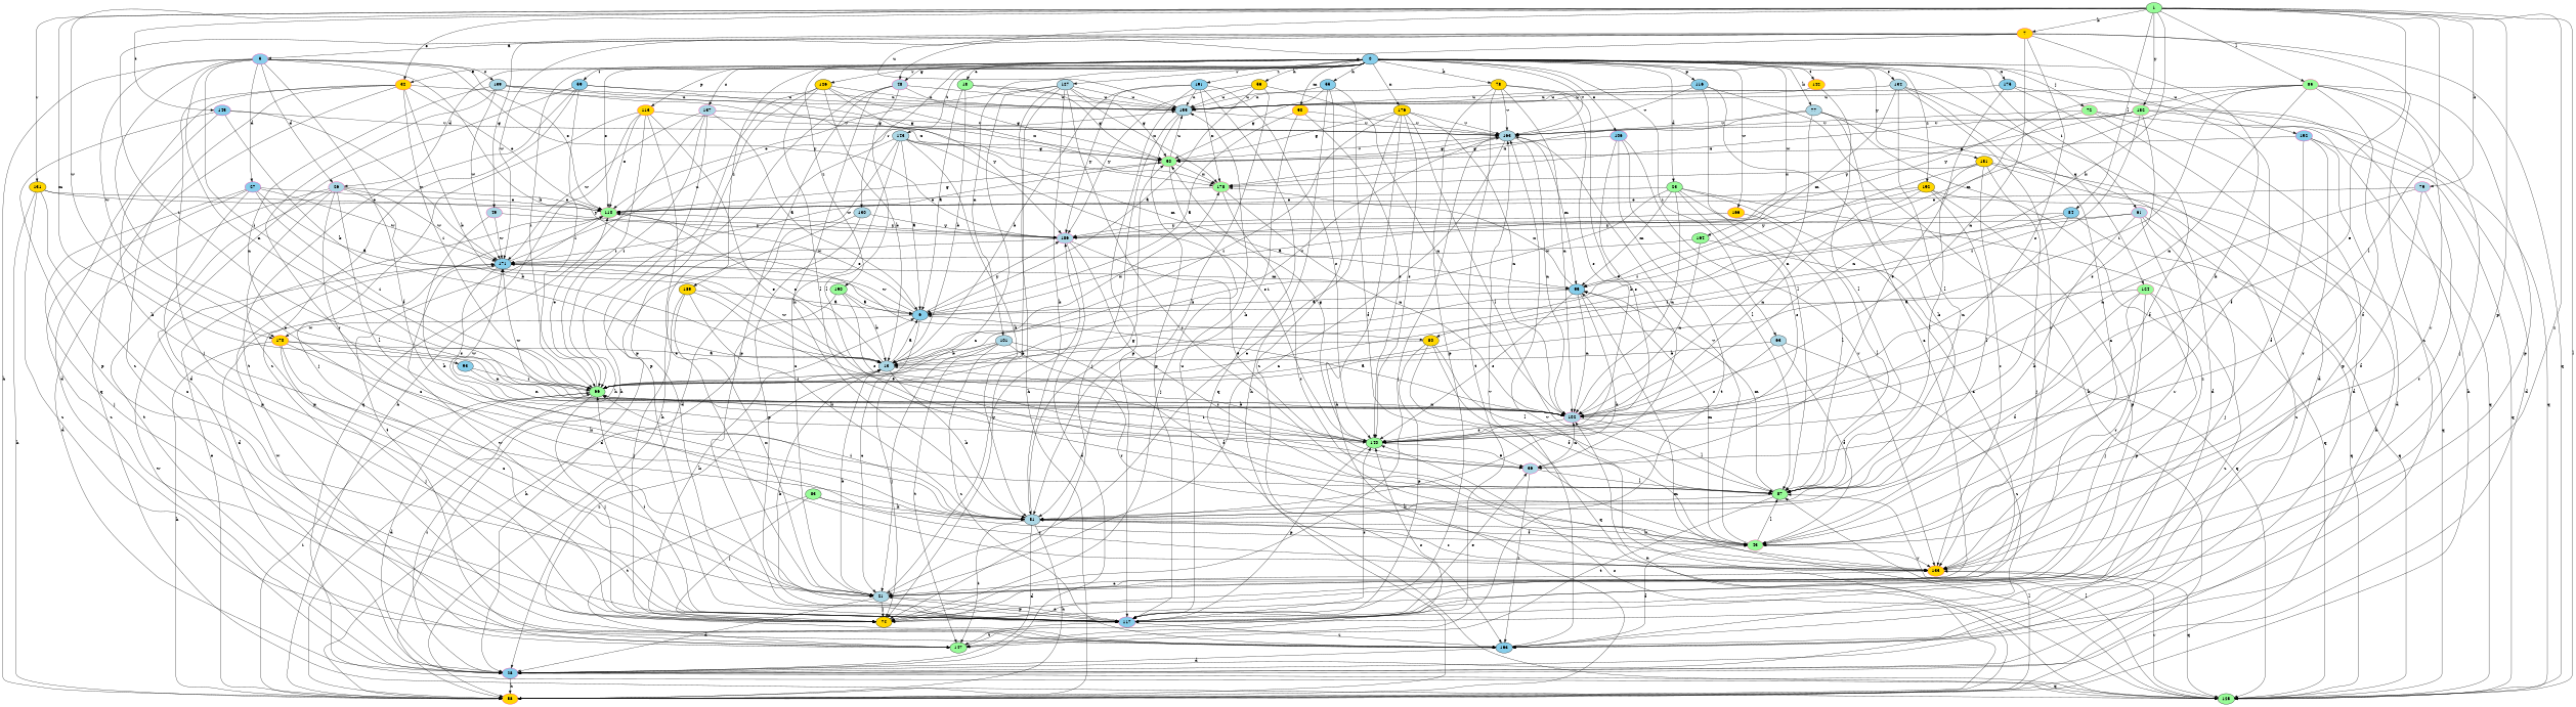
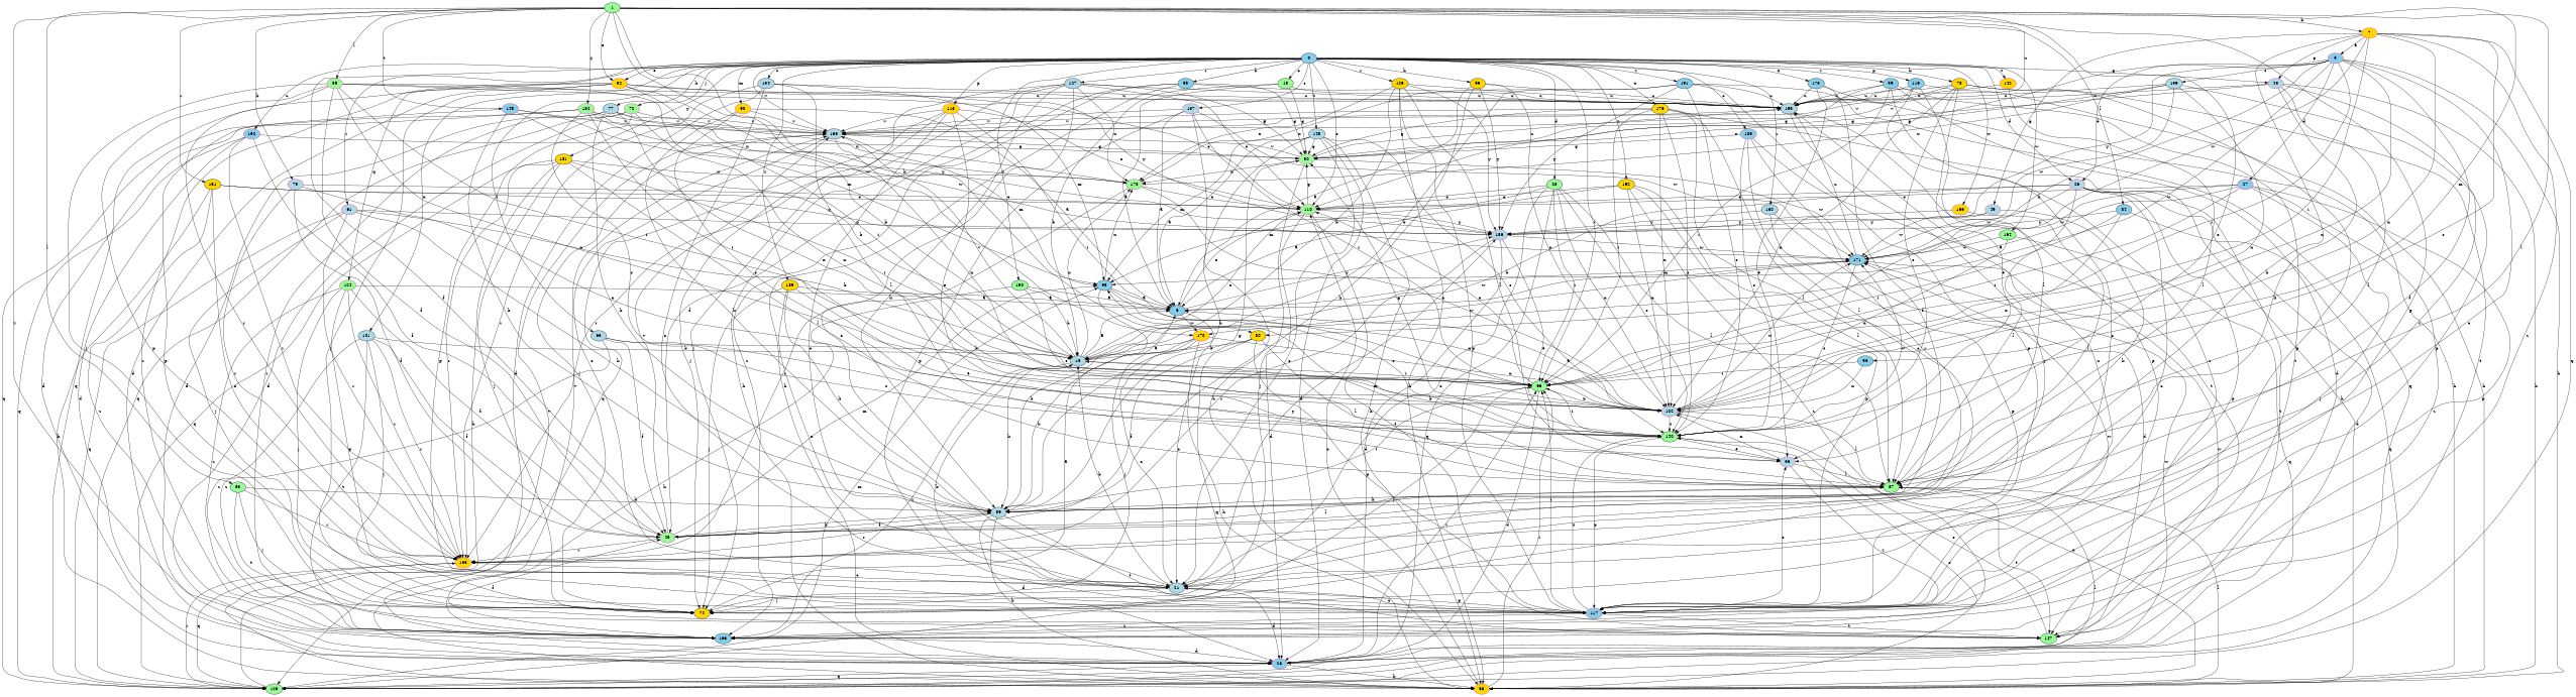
  strict digraph {
    node [color=black fillcolor=lightblue style=filled]
    0 [fillcolor=skyblue]
    18 [fillcolor=palegreen]
    23 [fillcolor=palegreen]
    26 [color=deeppink]
    32 [color=deeppink fillcolor=gold]
    43 [color=deeppink fillcolor=palegreen]
    48 [color=deeppink]
    55 [fillcolor=skyblue]
    56 [fillcolor=gold]
    59 [fillcolor=skyblue]
    61 [color=deeppink]
    63
    66 [fillcolor=palegreen]
    72 [color=deeppink fillcolor=palegreen]
    77
    78 [fillcolor=gold]
    90 [color=deeppink fillcolor=gold]
    101
    106 [color=deeppink fillcolor=skyblue]
    110 [color=deeppink fillcolor=palegreen]
    113 [color=deeppink fillcolor=gold]
    116 [fillcolor=skyblue]
    124 [color=deeppink fillcolor=palegreen]
    126 [fillcolor=gold]
    127
    130
    134
    137 [color=deeppink]
    142 [color=deeppink fillcolor=gold]
    143
    152 [color=deeppink fillcolor=skyblue]
    163
    164 [fillcolor=palegreen]
    166 [color=deeppink fillcolor=gold]
    175 [fillcolor=skyblue]
    176 [fillcolor=gold]
    181 [fillcolor=gold]
    189 [fillcolor=gold]
    190 [fillcolor=palegreen]
    191 [fillcolor=skyblue]
    192 [fillcolor=gold]
    155
    6 [fillcolor=skyblue]
    13
    50 [color=deeppink fillcolor=palegreen]
    87 [fillcolor=palegreen]
    21
    102 [color=deeppink]
    125 [fillcolor=palegreen]
    140 [fillcolor=palegreen]
    95 [fillcolor=skyblue]
    117 [color=deeppink fillcolor=skyblue]
    171 [fillcolor=skyblue]
    28 [color=deeppink fillcolor=skyblue]
    147 [fillcolor=palegreen]
    193 [fillcolor=skyblue]
    74 [fillcolor=gold]
-   81
+   81 [label=89]
    133 [color=deeppink fillcolor=gold]
    58 [color=deeppink fillcolor=gold]
    186 [color=deeppink]
    178 [color=deeppink fillcolor=palegreen]
    36 [color=deeppink]
    1 [fillcolor=palegreen]
    7 [color=deeppink fillcolor=gold]
    79 [color=deeppink]
    80 [fillcolor=gold]
    83 [fillcolor=palegreen]
    84 [fillcolor=skyblue]
    85 [color=deeppink fillcolor=palegreen]
    93 [fillcolor=skyblue]
    131 [fillcolor=gold]
    145 [color=deeppink fillcolor=skyblue]
    170 [color=deeppink fillcolor=gold]
    182 [color=deeppink fillcolor=palegreen]
    5 [color=deeppink fillcolor=skyblue]
    49 [color=deeppink]
    27 [color=deeppink fillcolor=skyblue]
    139
    0 -> 18 [label=c]
    0 -> 23 [label=d]
    0 -> 26 [label=d]
    0 -> 32 [label=e]
    0 -> 43 [label=f]
    0 -> 48 [label=g]
    0 -> 55 [label=h]
    0 -> 56 [label=h]
    0 -> 59 [label=i]
    0 -> 61 [label=i]
    0 -> 63 [label=i]
    0 -> 66 [label=i]
    0 -> 72 [label=j]
    0 -> 77 [label=k]
    0 -> 78 [label=k]
    0 -> 90 [label=m]
    0 -> 101 [label=n]
    0 -> 106 [label=o]
    0 -> 110 [label=o]
    0 -> 113 [label=p]
    0 -> 116 [label=p]
    0 -> 124 [label=q]
    0 -> 126 [label=r]
    0 -> 127 [label=r]
    0 -> 130 [label=r]
    0 -> 134 [label=s]
    0 -> 137 [label=s]
    0 -> 142 [label=t]
    0 -> 143 [label=t]
    0 -> 152 [label=u]
    0 -> 163 [label=v]
    0 -> 164 [label=w]
    0 -> 166 [label=w]
    0 -> 175 [label=x]
    0 -> 176 [label=x]
    0 -> 181 [label=y]
    0 -> 189 [label=z]
    0 -> 190 [label=z]
    0 -> 191 [label=z]
    0 -> 192 [label=z]
    18 -> 155 [label=u]
    18 -> 6 [label=a]
    18 -> 13 [label=b]
    18 -> 50 [label=g]
    23 -> 66 [label=i]
    23 -> 110 [label=o]
    23 -> 87 [label=l]
    23 -> 21 [label=c]
    23 -> 102 [label=n]
    23 -> 125 [label=q]
    23 -> 140 [label=s]
    23 -> 95 [label=m]
    26 -> 110 [label=o]
    26 -> 13 [label=b]
    26 -> 87 [label=l]
    26 -> 21 [label=c]
    26 -> 117 [label=p]
    26 -> 171 [label=w]
    26 -> 28 [label=d]
    26 -> 147 [label=t]
    32 -> 66 [label=i]
    32 -> 110 [label=o]
    32 -> 155 [label=u]
    32 -> 13 [label=b]
    32 -> 125 [label=q]
    32 -> 28 [label=d]
    32 -> 193 [label=z]
    32 -> 74 [label=j]
    43 -> 163 [label=v]
    43 -> 87 [label=l]
    43 -> 95 [label=m]
    43 -> 81 [label=k]
    43 -> 133 [label=r]
    48 -> 155 [label=u]
    48 -> 50 [label=g]
    48 -> 87 [label=l]
    48 -> 117 [label=p]
    48 -> 81 [label=k]
    48 -> 58 [label=h]
    55 -> 43 [label=f]
    55 -> 155 [label=u]
    55 -> 50 [label=g]
    55 -> 193 [label=z]
    55 -> 58 [label=h]
    56 -> 155 [label=u]
    56 -> 6 [label=a]
    56 -> 102 [label=n]
    56 -> 81 [label=k]
    56 -> 186 [label=y]
    59 -> 66 [label=i]
    59 -> 155 [label=u]
    59 -> 50 [label=g]
    59 -> 28 [label=d]
    59 -> 147 [label=t]
    59 -> 193 [label=z]
    61 -> 13 [label=b]
    61 -> 125 [label=q]
    61 -> 74 [label=j]
    61 -> 81 [label=k]
    61 -> 133 [label=r]
    61 -> 186 [label=y]
    63 -> 43 [label=f]
    63 -> 13 [label=b]
    63 -> 140 [label=s]
    63 -> 193 [label=z]
    66 -> 110 [label=o]
    66 -> 102 [label=n]
    66 -> 28 [label=d]
    66 -> 74 [label=j]
    72 -> 163 [label=v]
    72 -> 102 [label=n]
    72 -> 125 [label=q]
    72 -> 117 [label=p]
    72 -> 28 [label=d]
    77 -> 163 [label=v]
    77 -> 102 [label=n]
    77 -> 28 [label=d]
    77 -> 193 [label=z]
    77 -> 81 [label=k]
    77 -> 178 [label=x]
    78 -> 163 [label=v]
    78 -> 155 [label=u]
    78 -> 102 [label=n]
    78 -> 140 [label=s]
    78 -> 117 [label=p]
    78 -> 147 [label=t]
    78 -> 36 [label=e]
    90 -> 163 [label=v]
    90 -> 6 [label=a]
    90 -> 140 [label=s]
    90 -> 81 [label=k]
    101 -> 43 [label=f]
    101 -> 13 [label=b]
    101 -> 147 [label=t]
    101 -> 193 [label=z]
    101 -> 74 [label=j]
    101 -> 133 [label=r]
    106 -> 50 [label=g]
    106 -> 87 [label=l]
    106 -> 140 [label=s]
    106 -> 147 [label=t]
    106 -> 133 [label=r]
    110 -> 50 [label=g]
    110 -> 28 [label=d]
    110 -> 147 [label=t]
    110 -> 186 [label=y]
    113 -> 66 [label=i]
    113 -> 110 [label=o]
    113 -> 163 [label=v]
    113 -> 21 [label=c]
    113 -> 125 [label=q]
    113 -> 74 [label=j]
    113 -> 36 [label=e]
    116 -> 163 [label=v]
    116 -> 155 [label=u]
    116 -> 87 [label=l]
    116 -> 21 [label=c]
    116 -> 58 [label=h]
    124 -> 43 [label=f]
    124 -> 6 [label=a]
    124 -> 117 [label=p]
    124 -> 193 [label=z]
    124 -> 74 [label=j]
    124 -> 133 [label=r]
    126 -> 155 [label=u]
    126 -> 13 [label=b]
    126 -> 87 [label=l]
    126 -> 117 [label=p]
    126 -> 58 [label=h]
    126 -> 186 [label=y]
    126 -> 178 [label=x]
    127 -> 110 [label=o]
    127 -> 155 [label=u]
    127 -> 50 [label=g]
    127 -> 21 [label=c]
    127 -> 74 [label=j]
    127 -> 81 [label=k]
    127 -> 133 [label=r]
    127 -> 58 [label=h]
    127 -> 178 [label=x]
    130 -> 117 [label=p]
    130 -> 28 [label=d]
    130 -> 186 [label=y]
    134 -> 155 [label=u]
    134 -> 87 [label=l]
    134 -> 21 [label=c]
    134 -> 95 [label=m]
    134 -> 28 [label=d]
    134 -> 133 [label=r]
    137 -> 66 [label=i]
    137 -> 163 [label=v]
    137 -> 6 [label=a]
    137 -> 117 [label=p]
    137 -> 171 [label=w]
    137 -> 58 [label=h]
    142 -> 155 [label=u]
    142 -> 87 [label=l]
    143 -> 6 [label=a]
    143 -> 50 [label=g]
    143 -> 21 [label=c]
    143 -> 140 [label=s]
    143 -> 95 [label=m]
    143 -> 28 [label=d]
    143 -> 81 [label=k]
    143 -> 58 [label=h]
    152 -> 43 [label=f]
    152 -> 50 [label=g]
    152 -> 125 [label=q]
    152 -> 28 [label=d]
    152 -> 133 [label=r]
    163 -> 50 [label=g]
    163 -> 21 [label=c]
    163 -> 102 [label=n]
    163 -> 95 [label=m]
    163 -> 74 [label=j]
    164 -> 102 [label=n]
    164 -> 125 [label=q]
    164 -> 171 [label=w]
    166 -> 87 [label=l]
    166 -> 186 [label=y]
    175 -> 43 [label=f]
    175 -> 155 [label=u]
    175 -> 58 [label=h]
    175 -> 36 [label=e]
    176 -> 66 [label=i]
    176 -> 163 [label=v]
    176 -> 50 [label=g]
    176 -> 87 [label=l]
    176 -> 21 [label=c]
    176 -> 102 [label=n]
    176 -> 140 [label=s]
    176 -> 58 [label=h]
    181 -> 66 [label=i]
    181 -> 87 [label=l]
    181 -> 125 [label=q]
    181 -> 74 [label=j]
    181 -> 133 [label=r]
    181 -> 58 [label=h]
    181 -> 178 [label=x]
    189 -> 6 [label=a]
    189 -> 21 [label=x]
    189 -> 74 [label=j]
    189 -> 81 [label=k]
    189 -> 36 [label=e]
    190 -> 6 [label=a]
    190 -> 13 [label=b]
    190 -> 140 [label=s]
    190 -> 58 [label=h]
    191 -> 155 [label=u]
    191 -> 13 [label=b]
    191 -> 125 [label=q]
    191 -> 140 [label=s]
    191 -> 117 [label=p]
    191 -> 186 [label=y]
    191 -> 178 [label=x]
    192 -> 110 [label=o]
    192 -> 6 [label=a]
    192 -> 87 [label=l]
    192 -> 102 [label=n]
    192 -> 117 [label=p]
    192 -> 193 [label=z]
    155 -> 163 [label=v]
    155 -> 117 [label=p]
    155 -> 74 [label=j]
    6 -> 110 [label=o]
    6 -> 21 [label=c]
    6 -> 171 [label=w]
    6 -> 186 [label=y]
    6 -> 170 [label=w]
    13 -> 66 [label=i]
    13 -> 110 [label=o]
    13 -> 163 [label=v]
    13 -> 6 [label=a]
    13 -> 171 [label=w]
    13 -> 193 [label=z]
    13 -> 81 [label=k]
    13 -> 178 [label=x]
    50 -> 163 [label=v]
    50 -> 155 [label=u]
    50 -> 171 [label=w]
    50 -> 74 [label=j]
    50 -> 178 [label=x]
    87 -> 95 [label=m]
    87 -> 147 [label=t]
    87 -> 81 [label=k]
    21 -> 13 [label=b]
    21 -> 117 [label=p]
    21 -> 28 [label=d]
    21 -> 74 [label=j]
    21 -> 186 [label=y]
    102 -> 6 [label=a]
    102 -> 87 [label=l]
    102 -> 140 [label=s]
    102 -> 171 [label=w]
    125 -> 163 [label=v]
    125 -> 87 [label=l]
    125 -> 95 [label=m]
    125 -> 133 [label=r]
    140 -> 66 [label=i]
    140 -> 13 [label=b]
    140 -> 50 [label=g]
    140 -> 117 [label=p]
    140 -> 171 [label=w]
    140 -> 36 [label=e]
    95 -> 6 [label=a]
    95 -> 102 [label=n]
    95 -> 140 [label=s]
    95 -> 81 [label=k]
    95 -> 178 [label=x]
    117 -> 66 [label=i]
    117 -> 155 [label=u]
    117 -> 13 [label=b]
    117 -> 21 [label=c]
    117 -> 140 [label=s]
    117 -> 171 [label=w]
    117 -> 147 [label=t]
    117 -> 193 [label=z]
    117 -> 36 [label=e]
    171 -> 155 [label=u]
    171 -> 140 [label=s]
    171 -> 95 [label=m]
    28 -> 66 [label=i]
    28 -> 125 [label=q]
    28 -> 171 [label=w]
    28 -> 58 [label=h]
    147 -> 140 [label=s]
    147 -> 171 [label=w]
    193 -> 43 [label=f]
    193 -> 163 [label=v]
    193 -> 28 [label=d]
-   74 -> 6 [label=k]
+   74 -> 6 [label=a]
    81 -> 43 [label=f]
    81 -> 66 [label=i]
    81 -> 50 [label=g]
    81 -> 28 [label=d]
    81 -> 147 [label=t]
    81 -> 133 [label=r]
    81 -> 58 [label=h]
    133 -> 21 [label=c]
    133 -> 125 [label=q]
    58 -> 66 [label=i]
    58 -> 110 [label=o]
    58 -> 87 [label=l]
    58 -> 102 [label=n]
    58 -> 140 [label=s]
    186 -> 171 [label=w]
    186 -> 28 [label=d]
    186 -> 133 [label=r]
    186 -> 36 [label=e]
    178 -> 110 [label=o]
    178 -> 102 [label=n]
    178 -> 133 [label=r]
    36 -> 87 [label=l]
    36 -> 102 [label=n]
    36 -> 193 [label=z]
    1 -> 32 [label=e]
    1 -> 155 [label=u]
    1 -> 87 [label=l]
    1 -> 117 [label=p]
    1 -> 193 [label=z]
    1 -> 36 [label=e]
    1 -> 7 [label=b]
    1 -> 79 [label=k]
    1 -> 80 [label=k]
-   1 -> 125 [label=l]
+   1 -> 83 [label=l]
    1 -> 84 [label=l]
    1 -> 85 [label=l]
    1 -> 93 [label=m]
    1 -> 131 [label=r]
    1 -> 145 [label=t]
    1 -> 170 [label=w]
    1 -> 182 [label=y]
    7 -> 48 [label=g]
    7 -> 66 [label=i]
    7 -> 102 [label=n]
    7 -> 125 [label=q]
    7 -> 140 [label=s]
    7 -> 171 [label=w]
    7 -> 193 [label=z]
    7 -> 81 [label=k]
    7 -> 5 [label=a]
    7 -> 49 [label=g]
    79 -> 43 [label=f]
    79 -> 110 [label=o]
    79 -> 102 [label=n]
    79 -> 133 [label=r]
    80 -> 43 [label=f]
    80 -> 13 [label=b]
    80 -> 87 [label=l]
    80 -> 125 [label=q]
    80 -> 117 [label=p]
    83 -> 147 [label=t]
    83 -> 74 [label=j]
    83 -> 81 [label=k]
    83 -> 133 [label=r]
    84 -> 66 [label=i]
    84 -> 102 [label=n]
    84 -> 125 [label=q]
    84 -> 186 [label=y]
    85 -> 43 [label=f]
    85 -> 66 [label=i]
    85 -> 155 [label=u]
    85 -> 102 [label=n]
    85 -> 95 [label=m]
    85 -> 117 [label=p]
    85 -> 74 [label=j]
    85 -> 133 [label=r]
    85 -> 186 [label=y]
    93 -> 66 [label=i]
    93 -> 102 [label=n]
    131 -> 110 [label=o]
    131 -> 21 [label=c]
    131 -> 193 [label=z]
    131 -> 58 [label=h]
    131 -> 186 [label=y]
    145 -> 163 [label=v]
    145 -> 13 [label=b]
    145 -> 117 [label=p]
    145 -> 171 [label=w]
    145 -> 81 [label=k]
    170 -> 13 [label=a]
    170 -> 21 [label=c]
    170 -> 102 [label=n]
    170 -> 74 [label=j]
    170 -> 81 [label=k]
    170 -> 58 [label=h]
    182 -> 66 [label=i]
    182 -> 163 [label=v]
    182 -> 125 [label=q]
    182 -> 140 [label=s]
    182 -> 28 [label=d]
    182 -> 186 [label=y]
    182 -> 178 [label=x]
    5 -> 26 [label=d]
    5 -> 43 [label=f]
    5 -> 66 [label=i]
    5 -> 110 [label=o]
    5 -> 21 [label=c]
    5 -> 102 [label=n]
    5 -> 58 [label=h]
    5 -> 186 [label=y]
    5 -> 80 [label=k]
    5 -> 170 [label=w]
    5 -> 27 [label=d]
    5 -> 139 [label=s]
    49 -> 171 [label=w]
    49 -> 81 [label=k]
    49 -> 186 [label=y]
    27 -> 66 [label=i]
    27 -> 110 [label=o]
    27 -> 6 [label=a]
    27 -> 117 [label=p]
    27 -> 171 [label=w]
    27 -> 193 [label=z]
    27 -> 74 [label=j]
    139 -> 155 [label=u]
    139 -> 50 [label=g]
    139 -> 102 [label=n]
    139 -> 171 [label=w]
    139 -> 133 [label=r]
    139 -> 178 [label=x]
  }
